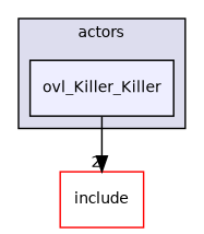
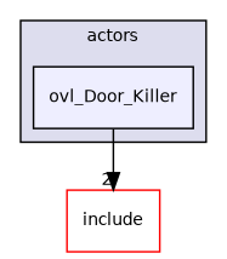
  digraph {
    compound=true
    node [fontname=Helvetica fontsize=10 shape=box style=filled]
-   n1 [fillcolor="#eeeeff" label=ovl_Killer_Killer pencolor=black]
+   n1 [fillcolor="#eeeeff" label=ovl_Door_Killer pencolor=black]
    n2 [color=red fillcolor=white label=include]
    subgraph cluster_1 {
      bgcolor="#ddddee"
      fontname=Helvetica
      fontsize=10
      label=actors
      pencolor=black
      n1
    }
    n1 -> n2 [headlabel=2 labeldistance=1.5 labelfontname=Helvetica labelfontsize=10]
  }
